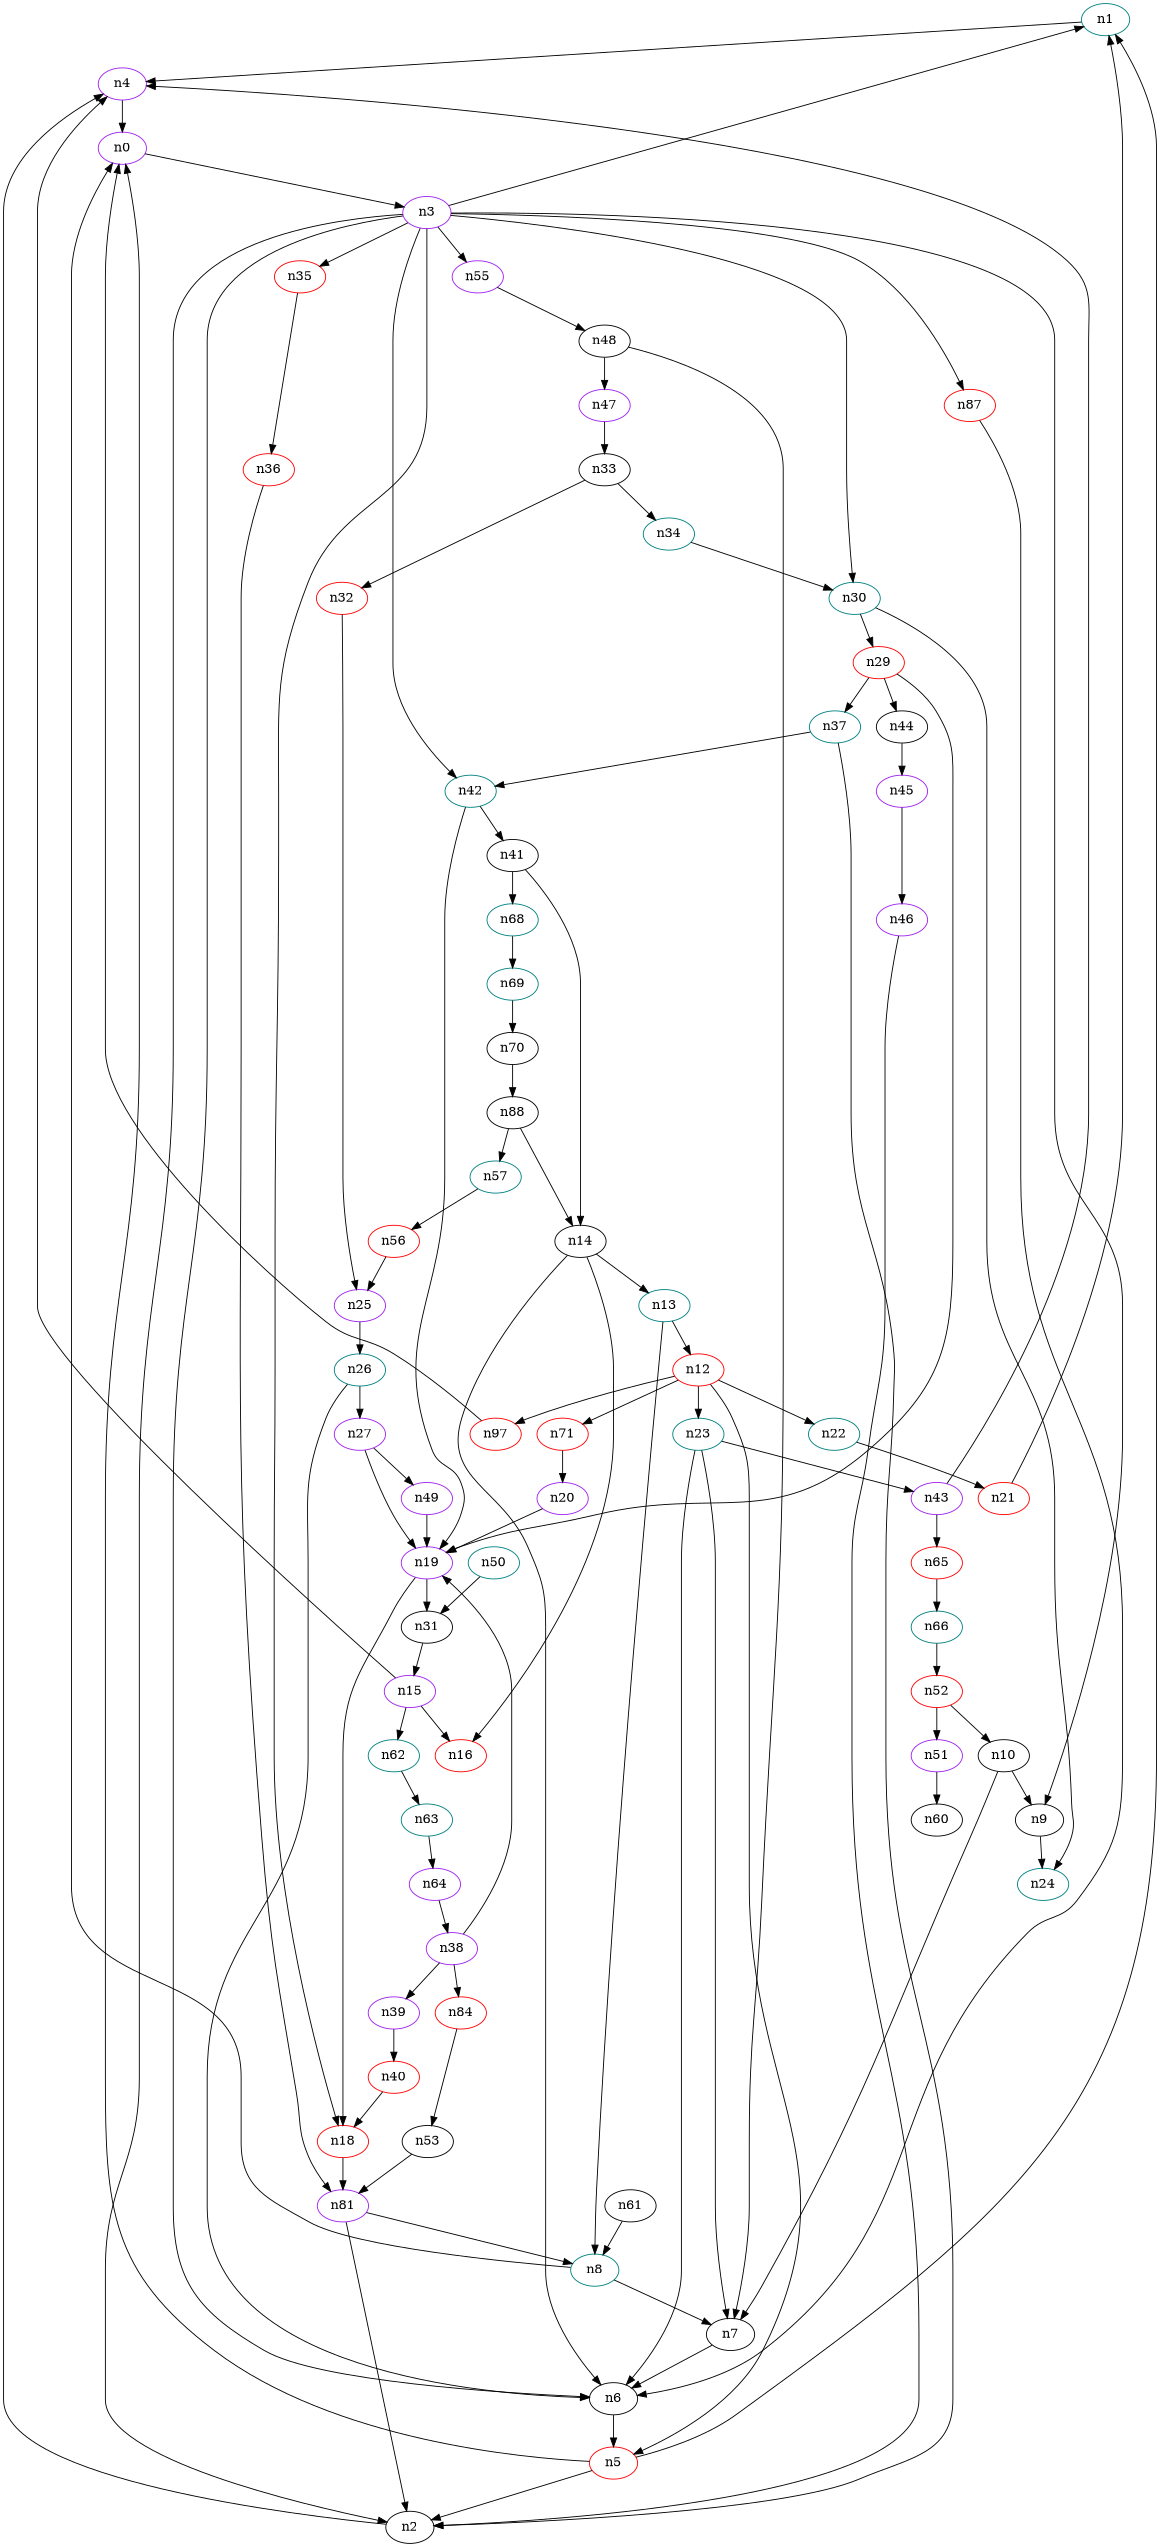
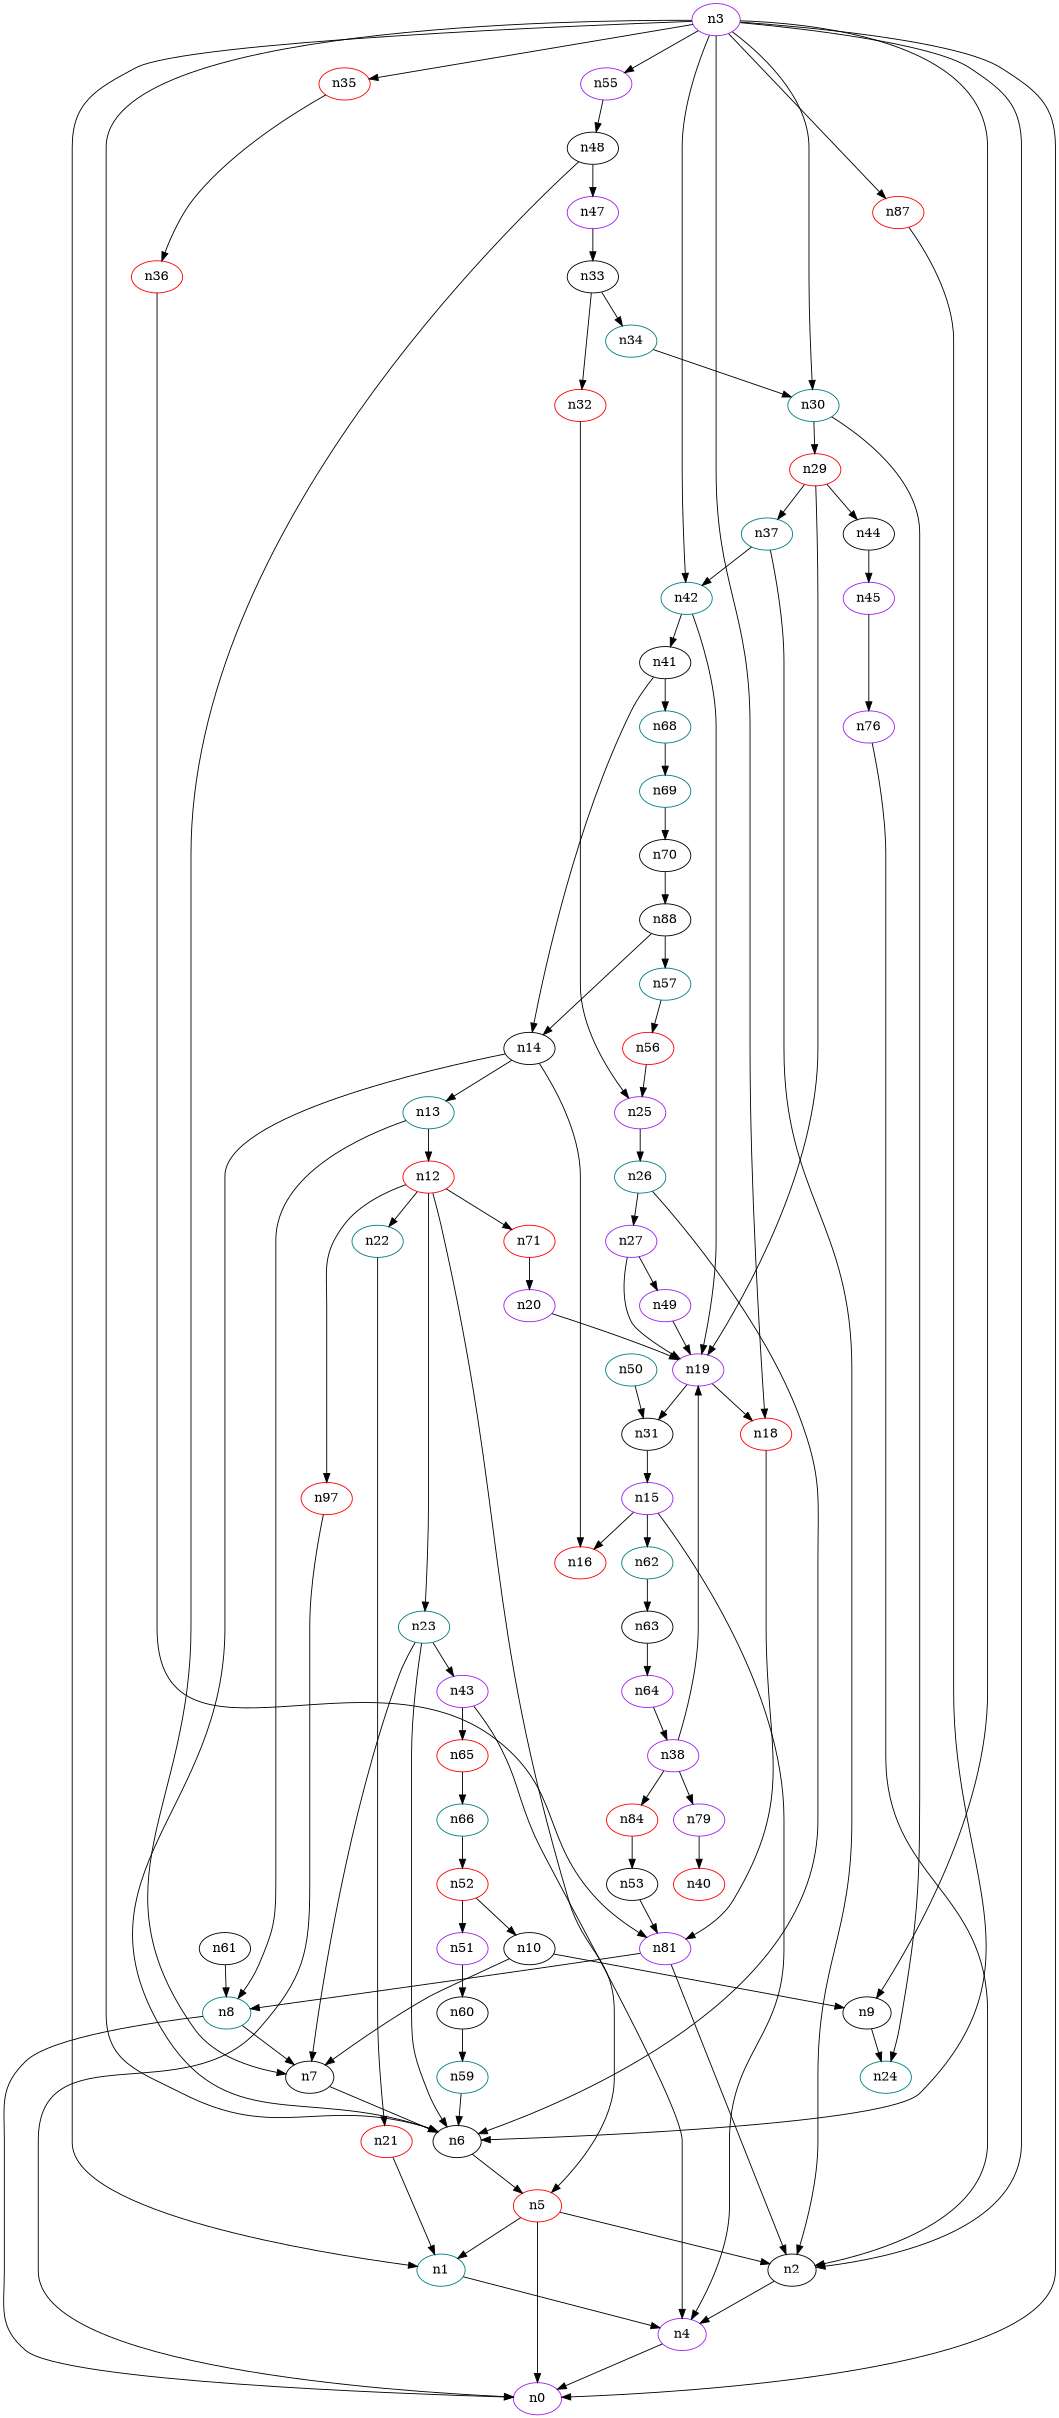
  digraph {
    node [color=purple]
    n1 [color=teal]
    n4
    n0
    n2 [color=black]
    n3
    n6 [color=black]
    n9 [color=black]
    n18 [color=red]
    n30 [color=teal]
    n35 [color=red]
    n42 [color=teal]
    n55
    n67 [color=red label=n87]
    n5 [color=red]
    n24 [color=teal]
    n11 [label=n81]
    n29 [color=red]
    n36 [color=red]
    n19
    n41 [color=black]
    n48 [color=black]
    n8 [color=teal]
    n37 [color=teal]
    n44 [color=black]
    n31 [color=black]
    n14 [color=black]
    n68 [color=teal]
    n7 [color=black]
    n47
    n26 [color=teal]
    n25
    n61 [color=black]
    n10 [color=black]
    n12 [color=red]
    n17 [color=red label=n97]
    n23 [color=teal]
    n71 [color=red]
    n22 [color=teal]
    n43
    n20
    n65 [color=red]
    n13 [color=teal]
    n21 [color=red]
    n16 [color=red]
    n15
    n62 [color=teal]
-   n63 [color=teal]
+   n63 [color=black]
    n64
    n66 [color=teal]
    n27
    n49
    n45
-   n46
+   n46 [label=n76]
    n32 [color=red]
    n33 [color=black]
    n34 [color=teal]
    n38
-   n39
+   n39 [label=n79]
    n54 [color=red label=n84]
    n40 [color=red]
    n53 [color=black]
    n69 [color=teal]
    n70 [color=black]
    n52 [color=red]
    n50 [color=teal]
    n60 [color=black]
    n51
+   n59 [color=teal]
    n56 [color=red]
    n57 [color=teal]
    n58 [color=black label=n88]
    n1 -> n4
    n4 -> n0
    n2 -> n4
    n3 -> n1
-   n0 -> n3
+   n3 -> n0
    n3 -> n2
    n3 -> n6
    n3 -> n9
    n3 -> n18
    n3 -> n30
    n3 -> n35
    n3 -> n42
    n3 -> n55
    n3 -> n67
    n6 -> n5
    n9 -> n24
    n18 -> n11
    n30 -> n24
    n30 -> n29
    n35 -> n36
    n42 -> n19
    n42 -> n41
    n55 -> n48
    n67 -> n6
    n5 -> n1
    n5 -> n0
    n5 -> n2
    n11 -> n2
    n11 -> n8
    n29 -> n19
    n29 -> n37
    n29 -> n44
    n36 -> n11
    n19 -> n18
    n19 -> n31
    n41 -> n14
    n41 -> n68
    n48 -> n7
    n48 -> n47
    n8 -> n0
    n8 -> n7
    n37 -> n2
    n37 -> n42
    n44 -> n45
    n31 -> n15
    n14 -> n6
    n14 -> n13
    n14 -> n16
    n68 -> n69
    n7 -> n6
    n47 -> n33
    n26 -> n6
    n26 -> n27
    n25 -> n26
    n61 -> n8
    n10 -> n9
    n10 -> n7
    n12 -> n5
    n12 -> n17
    n12 -> n23
    n12 -> n71
    n12 -> n22
    n17 -> n0
    n23 -> n6
    n23 -> n7
    n23 -> n43
    n71 -> n20
    n22 -> n21
    n43 -> n4
    n43 -> n65
    n20 -> n19
    n65 -> n66
    n13 -> n8
    n13 -> n12
    n21 -> n1
    n15 -> n4
    n15 -> n16
    n15 -> n62
    n62 -> n63
    n63 -> n64
    n64 -> n38
    n66 -> n52
    n27 -> n19
    n27 -> n49
    n49 -> n19
    n45 -> n46
    n46 -> n2
    n32 -> n25
    n33 -> n32
    n33 -> n34
    n34 -> n30
    n38 -> n19
    n38 -> n39
    n38 -> n54
    n39 -> n40
    n54 -> n53
-   n40 -> n18
    n53 -> n11
    n69 -> n70
    n70 -> n58
    n52 -> n10
    n52 -> n51
    n50 -> n31
+   n60 -> n59
    n51 -> n60
+   n59 -> n6
    n56 -> n25
    n57 -> n56
    n58 -> n14
    n58 -> n57
  }
